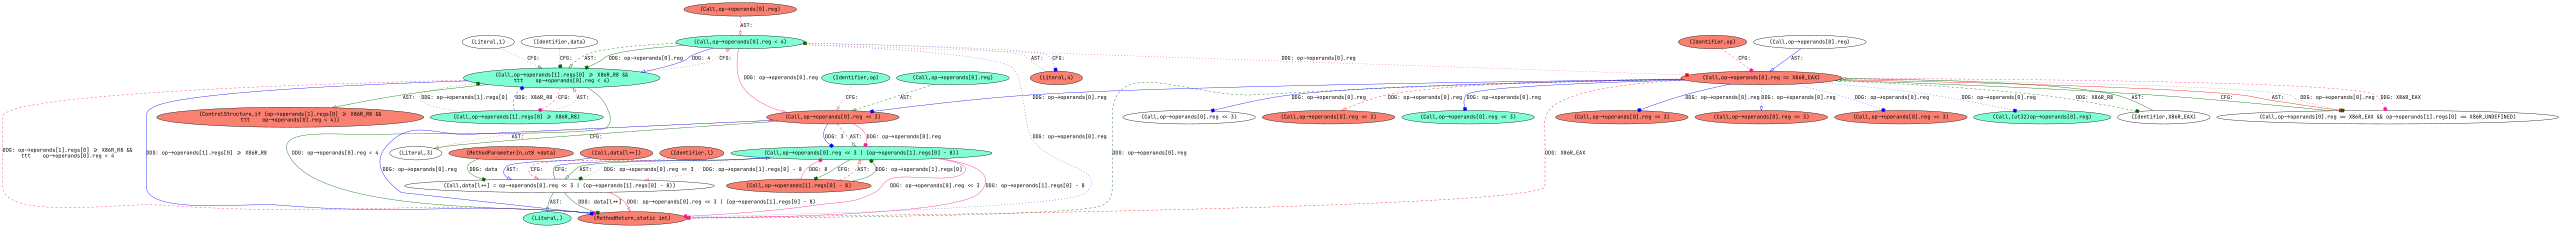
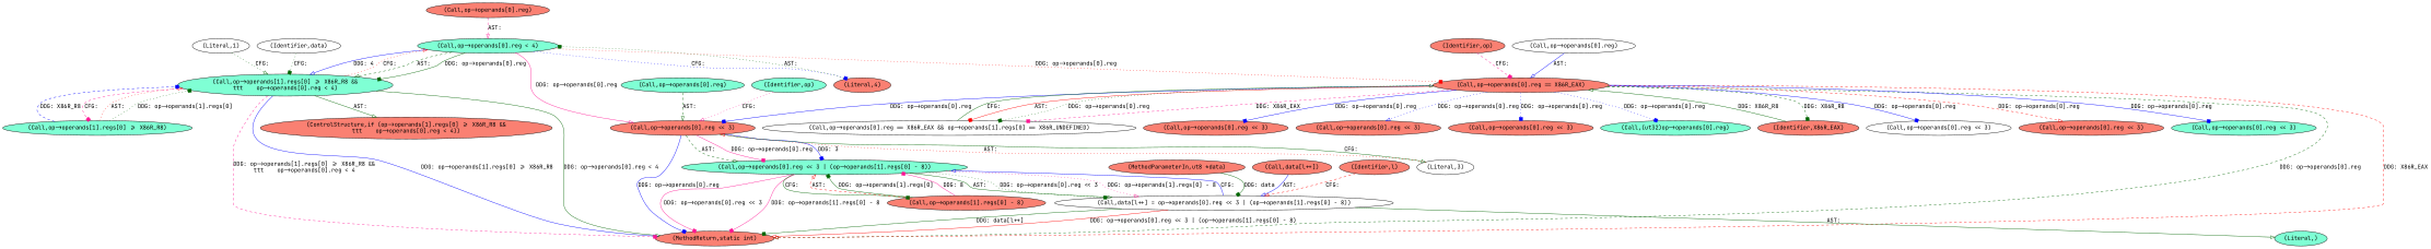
  digraph {
    fontname="JetBrains Mono"
    node [fillcolor=salmon fontname="JetBrains Mono" style=filled]
    edge [arrowhead=onormal color=darkgreen fontname="JetBrains Mono" style=solid]
    n1 [fillcolor=aquamarine label="(Call,op->operands[0].reg < 4)"]
    n2 [fillcolor=aquamarine label="(Call,op->operands[1].regs[0] >= X86R_R8 &&\n\t\t\t    op->operands[0].reg < 4)"]
    n3 [label="(Call,op->operands[0].reg << 3)"]
    n4 [label="(Literal,4)"]
    n5 [label="(MethodReturn,static int)"]
    n6 [label="(Call,op->operands[0].reg == X86R_EAX)"]
    n7 [label="(ControlStructure,if (op->operands[1].regs[0] >= X86R_R8 &&\n\t\t\t    op->operands[0].reg < 4))"]
    n8 [fillcolor=aquamarine label="(Call,op->operands[1].regs[0] >= X86R_R8)"]
    n9 [fillcolor=aquamarine label="(Call,op->operands[0].reg << 3 | (op->operands[1].regs[0] - 8))"]
    n10 [fillcolor=white label="(Literal,3)"]
    n11 [label="(Call,op->operands[0].reg << 3)"]
    n12 [label="(Call,op->operands[0].reg << 3)"]
    n13 [label="(Call,op->operands[0].reg << 3)"]
    n14 [fillcolor=aquamarine label="(Call,(ut32)op->operands[0].reg)"]
-   n15 [fillcolor=white label="(Identifier,X86R_EAX)"]
+   n15 [label="(Identifier,X86R_EAX)"]
    n16 [fillcolor=white label="(Call,op->operands[0].reg == X86R_EAX && op->operands[1].regs[0] == X86R_UNDEFINED)"]
    n17 [fillcolor=white label="(Call,op->operands[0].reg << 3)"]
    n18 [label="(Call,op->operands[0].reg << 3)"]
    n19 [fillcolor=aquamarine label="(Call,op->operands[0].reg << 3)"]
    n20 [fillcolor=white label="(Call,data[l++] = op->operands[0].reg << 3 | (op->operands[1].regs[0] - 8))"]
    n21 [label="(Call,op->operands[1].regs[0] - 8)"]
    n22 [fillcolor=aquamarine label="(Literal,)"]
    n23 [label="(Call,op->operands[0].reg)"]
    n24 [label="(Identifier,l)"]
    n25 [label="(Identifier,op)"]
    n26 [label="(MethodParameterIn,ut8 *data)"]
    n27 [fillcolor=white label="(Literal,1)"]
    n28 [fillcolor=white label="(Identifier,data)"]
    n29 [label="(Call,data[l++])"]
    n30 [fillcolor=aquamarine label="(Identifier,op)"]
    n31 [fillcolor=white label="(Call,op->operands[0].reg)"]
    n32 [fillcolor=aquamarine label="(Call,op->operands[0].reg)"]
    n1 -> n2 [label="AST: " style=dashed]
    n1 -> n2 [arrowhead=box label="DDG: op->operands[0].reg"]
    n1 -> n2 [color=blue label="DDG: 4"]
    n1 -> n3 [color=deeppink label="DDG: op->operands[0].reg"]
    n1 -> n4 [arrowhead=box color=blue label="CFG: " style=dotted]
-   n1 -> n5 [color=blue label="DDG: op->operands[0].reg" style=dotted]
    n1 -> n6 [arrowhead=box color=red label="DDG: op->operands[0].reg" style=dotted]
    n2 -> n1 [color=red label="CFG: " style=dotted]
    n2 -> n5 [color=blue label="DDG: op->operands[1].regs[0] >= X86R_R8"]
    n2 -> n5 [label="DDG: op->operands[0].reg < 4"]
    n2 -> n5 [arrowhead=box color=deeppink label="DDG: op->operands[1].regs[0] >= X86R_R8 &&\n\t\t\t    op->operands[0].reg < 4" style=dashed]
    n2 -> n7 [label="AST: "]
    n2 -> n8 [arrowhead=box color=deeppink label="CFG: " style=dashed]
    n3 -> n5 [arrowhead=box color=blue label="DDG: op->operands[0].reg"]
    n3 -> n9 [label="AST: " style=dashed]
    n3 -> n9 [arrowhead=box color=deeppink label="DDG: op->operands[0].reg"]
    n3 -> n9 [arrowhead=box color=blue label="DDG: 3"]
    n3 -> n10 [label="CFG: "]
    n4 -> n1 [arrowhead=box label="AST: " style=dotted]
    n6 -> n3 [arrowhead=box color=blue label="DDG: op->operands[0].reg"]
    n6 -> n5 [label="DDG: op->operands[0].reg" style=dashed]
    n6 -> n5 [color=red label="DDG: X86R_EAX" style=dashed]
    n6 -> n11 [arrowhead=box color=blue label="DDG: op->operands[0].reg"]
    n6 -> n12 [color=blue label="DDG: op->operands[0].reg" style=dotted]
    n6 -> n13 [arrowhead=box color=blue label="DDG: op->operands[0].reg" style=dotted]
    n6 -> n14 [arrowhead=box color=blue label="DDG: op->operands[0].reg" style=dotted]
    n6 -> n15 [arrowhead=box label="DDG: X86R_R8" style=dashed]
    n6 -> n16 [arrowhead=box color=red label="AST: "]
    n6 -> n16 [arrowhead=box label="DDG: op->operands[0].reg" style=dotted]
    n6 -> n16 [arrowhead=box color=deeppink label="DDG: X86R_EAX" style=dashed]
    n6 -> n17 [arrowhead=box color=blue label="DDG: op->operands[0].reg"]
    n6 -> n18 [color=red label="DDG: op->operands[0].reg" style=dashed]
    n6 -> n19 [arrowhead=box color=blue label="DDG: op->operands[0].reg"]
    n8 -> n2 [color=red label="AST: " style=dotted]
    n8 -> n2 [arrowhead=box label="DDG: op->operands[1].regs[0]" style=dotted]
    n8 -> n2 [arrowhead=box color=blue label="DDG: X86R_R8" style=dashed]
    n9 -> n5 [arrowhead=box color=deeppink label="DDG: op->operands[0].reg << 3"]
    n9 -> n5 [arrowhead=box color=deeppink label="DDG: op->operands[1].regs[0] - 8"]
    n9 -> n20 [label="AST: "]
    n9 -> n20 [arrowhead=box label="DDG: op->operands[0].reg << 3" style=dotted]
    n9 -> n20 [color=deeppink label="DDG: op->operands[1].regs[0] - 8" style=dotted]
    n9 -> n21 [arrowhead=box label="CFG: "]
    n10 -> n3 [color=red label="AST: " style=dotted]
-   n15 -> n6 [label="AST: "]
+   n15 -> n6 [label="DDG: X86R_R8"]
    n16 -> n6 [label="CFG: "]
    n20 -> n5 [arrowhead=box label="DDG: data[l++]"]
    n20 -> n5 [color=red label="DDG: op->operands[0].reg << 3 | (op->operands[1].regs[0] - 8)"]
    n20 -> n9 [color=blue label="CFG: "]
    n20 -> n22 [label="AST: "]
    n21 -> n9 [color=red label="AST: " style=dashed]
    n21 -> n9 [arrowhead=box label="DDG: op->operands[1].regs[0]"]
    n21 -> n9 [arrowhead=box color=deeppink label="DDG: 8"]
    n23 -> n1 [color=deeppink label="AST: " style=dashed]
    n24 -> n20 [color=red label="CFG: " style=dashed]
    n25 -> n6 [arrowhead=box color=deeppink label="CFG: " style=dashed]
    n26 -> n20 [arrowhead=box label="DDG: data"]
    n27 -> n2 [label="CFG: " style=dotted]
    n28 -> n2 [arrowhead=box label="CFG: " style=dotted]
    n29 -> n20 [color=blue label="AST: "]
    n30 -> n3 [color=deeppink label="CFG: " style=dotted]
    n31 -> n6 [color=blue label="AST: "]
    n32 -> n3 [label="AST: " style=dashed]
  }
